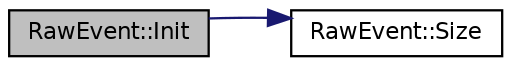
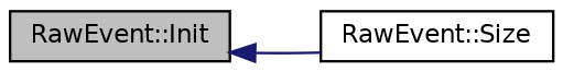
  digraph {
    rankdir=LR
    node [color=black fontname=Helvetica fontsize=10 shape=record style=filled]
    n1 [fillcolor=grey75 fontcolor=black height=0.2 label="RawEvent::Init" width=0.4]
    n2 [fillcolor=white height=0.2 label="RawEvent::Size" width=0.4]
-   n2 -> n1 [color=midnightblue dir=back fontname=Helvetica fontsize=10 labelfontname=Helvetica labelfontsize=10 style=solid]
+   n1 -> n2 [color=midnightblue dir=back fontname=Helvetica fontsize=10 labelfontname=Helvetica labelfontsize=10 style=solid]
  }
